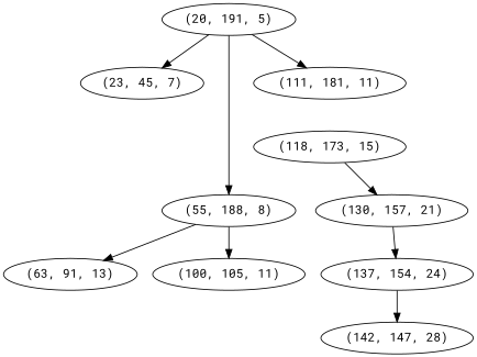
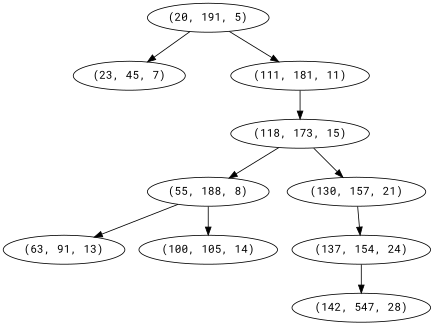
  digraph {
    fontname="Roboto Mono"
    node [fontname="Roboto Mono"]
    edge [fontname="Roboto Mono"]
    n1 [label="(23, 45, 7)"]
    "(20, 191, 5)"
    "(55, 188, 8)"
    "(111, 181, 11)"
    "(63, 91, 13)"
-   "(100, 105, 11)"
+   "(100, 105, 11)" [label="(100, 105, 14)"]
    "(118, 173, 15)"
    "(130, 157, 21)"
    "(137, 154, 24)"
-   "(142, 147, 28)"
+   "(142, 147, 28)" [label="(142, 547, 28)"]
    "(20, 191, 5)" -> n1
-   "(20, 191, 5)" -> "(55, 188, 8)"
+   "(118, 173, 15)" -> "(55, 188, 8)"
    "(20, 191, 5)" -> "(111, 181, 11)"
    "(55, 188, 8)" -> "(63, 91, 13)"
    "(55, 188, 8)" -> "(100, 105, 11)"
+   "(111, 181, 11)" -> "(118, 173, 15)"
    "(118, 173, 15)" -> "(130, 157, 21)"
    "(130, 157, 21)" -> "(137, 154, 24)"
    "(137, 154, 24)" -> "(142, 147, 28)"
  }
